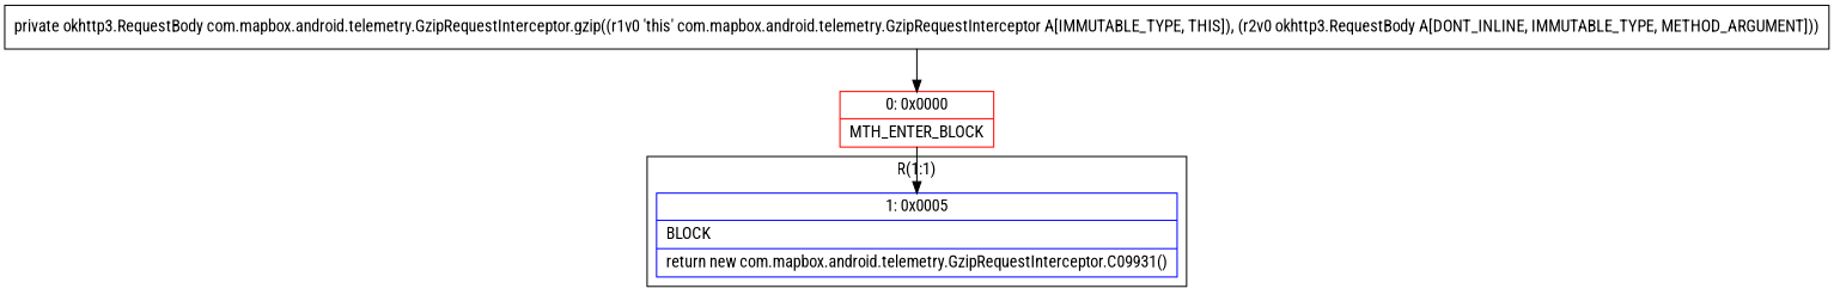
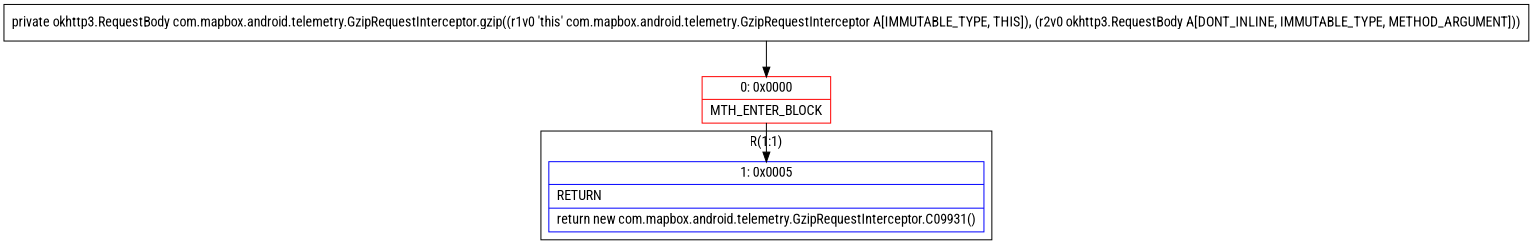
  digraph {
    fontname="Roboto Condensed"
    node [shape=record fontname="Roboto Condensed"]
    edge [fontname="Roboto Condensed"]
-   n1 [color=blue label="{1\:\ 0x0005|BLOCK\l|return new com.mapbox.android.telemetry.GzipRequestInterceptor.C09931()\l}"]
+   n1 [color=blue label="{1\:\ 0x0005|RETURN\l|return new com.mapbox.android.telemetry.GzipRequestInterceptor.C09931()\l}"]
    n2 [color=red label="{0\:\ 0x0000|MTH_ENTER_BLOCK\l}"]
    n3 [label="{private okhttp3.RequestBody com.mapbox.android.telemetry.GzipRequestInterceptor.gzip((r1v0 'this' com.mapbox.android.telemetry.GzipRequestInterceptor A[IMMUTABLE_TYPE, THIS]), (r2v0 okhttp3.RequestBody A[DONT_INLINE, IMMUTABLE_TYPE, METHOD_ARGUMENT])) }"]
    subgraph cluster_1 {
      label="R(1:1)"
      n1
    }
    n2 -> n1
    n3 -> n2
  }
